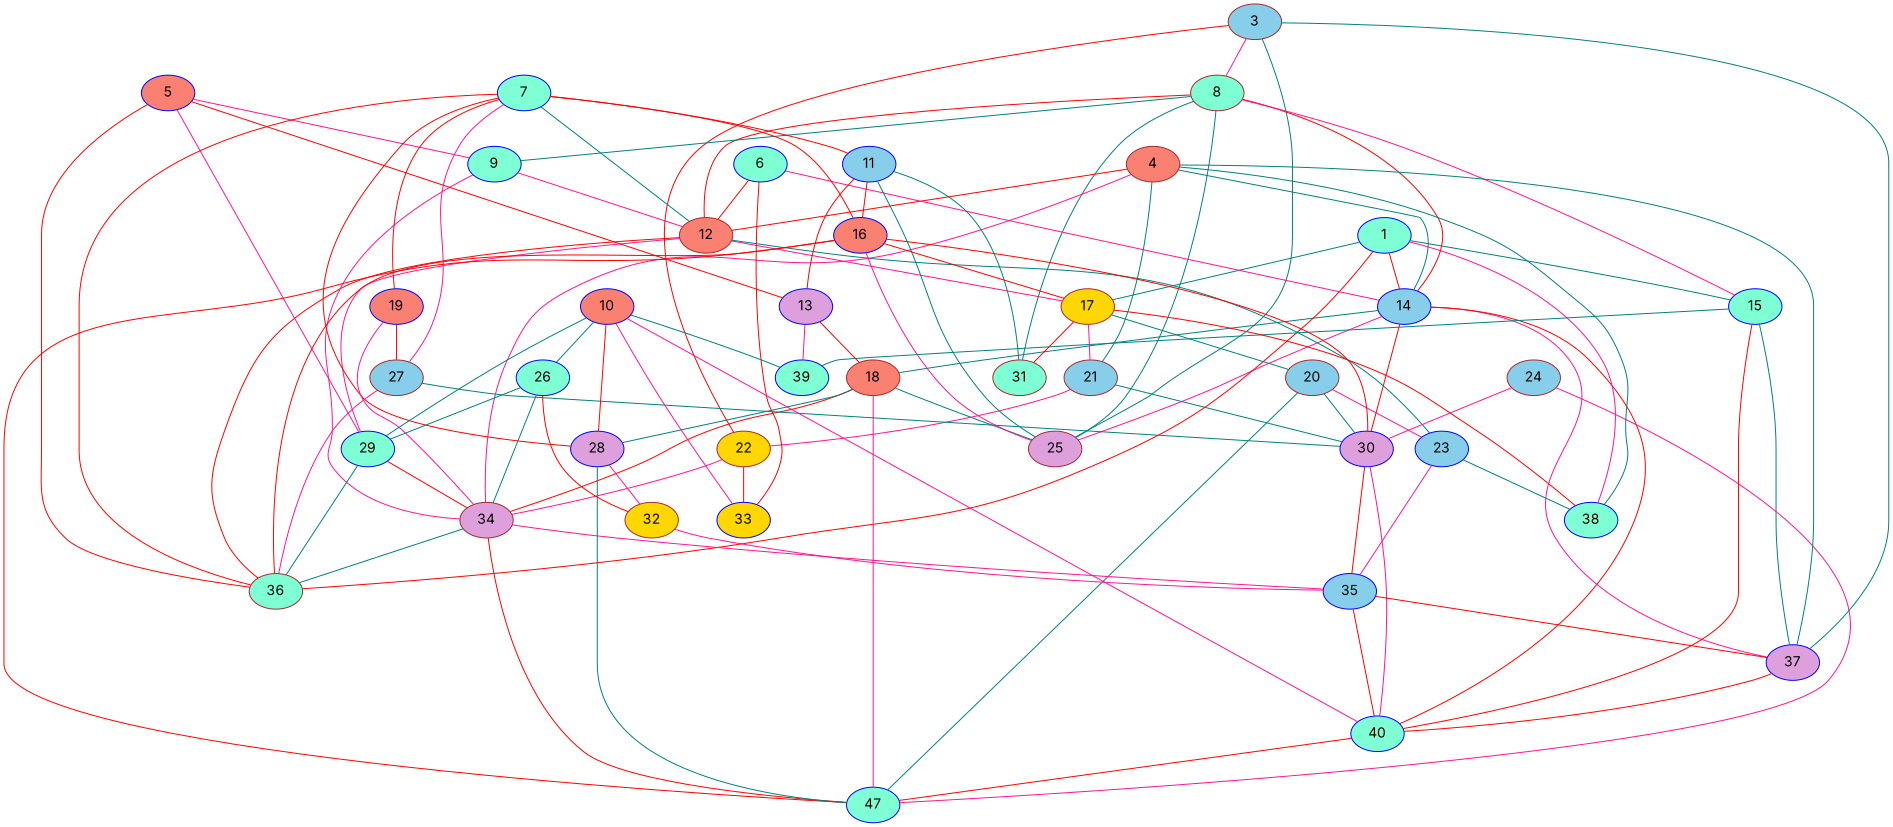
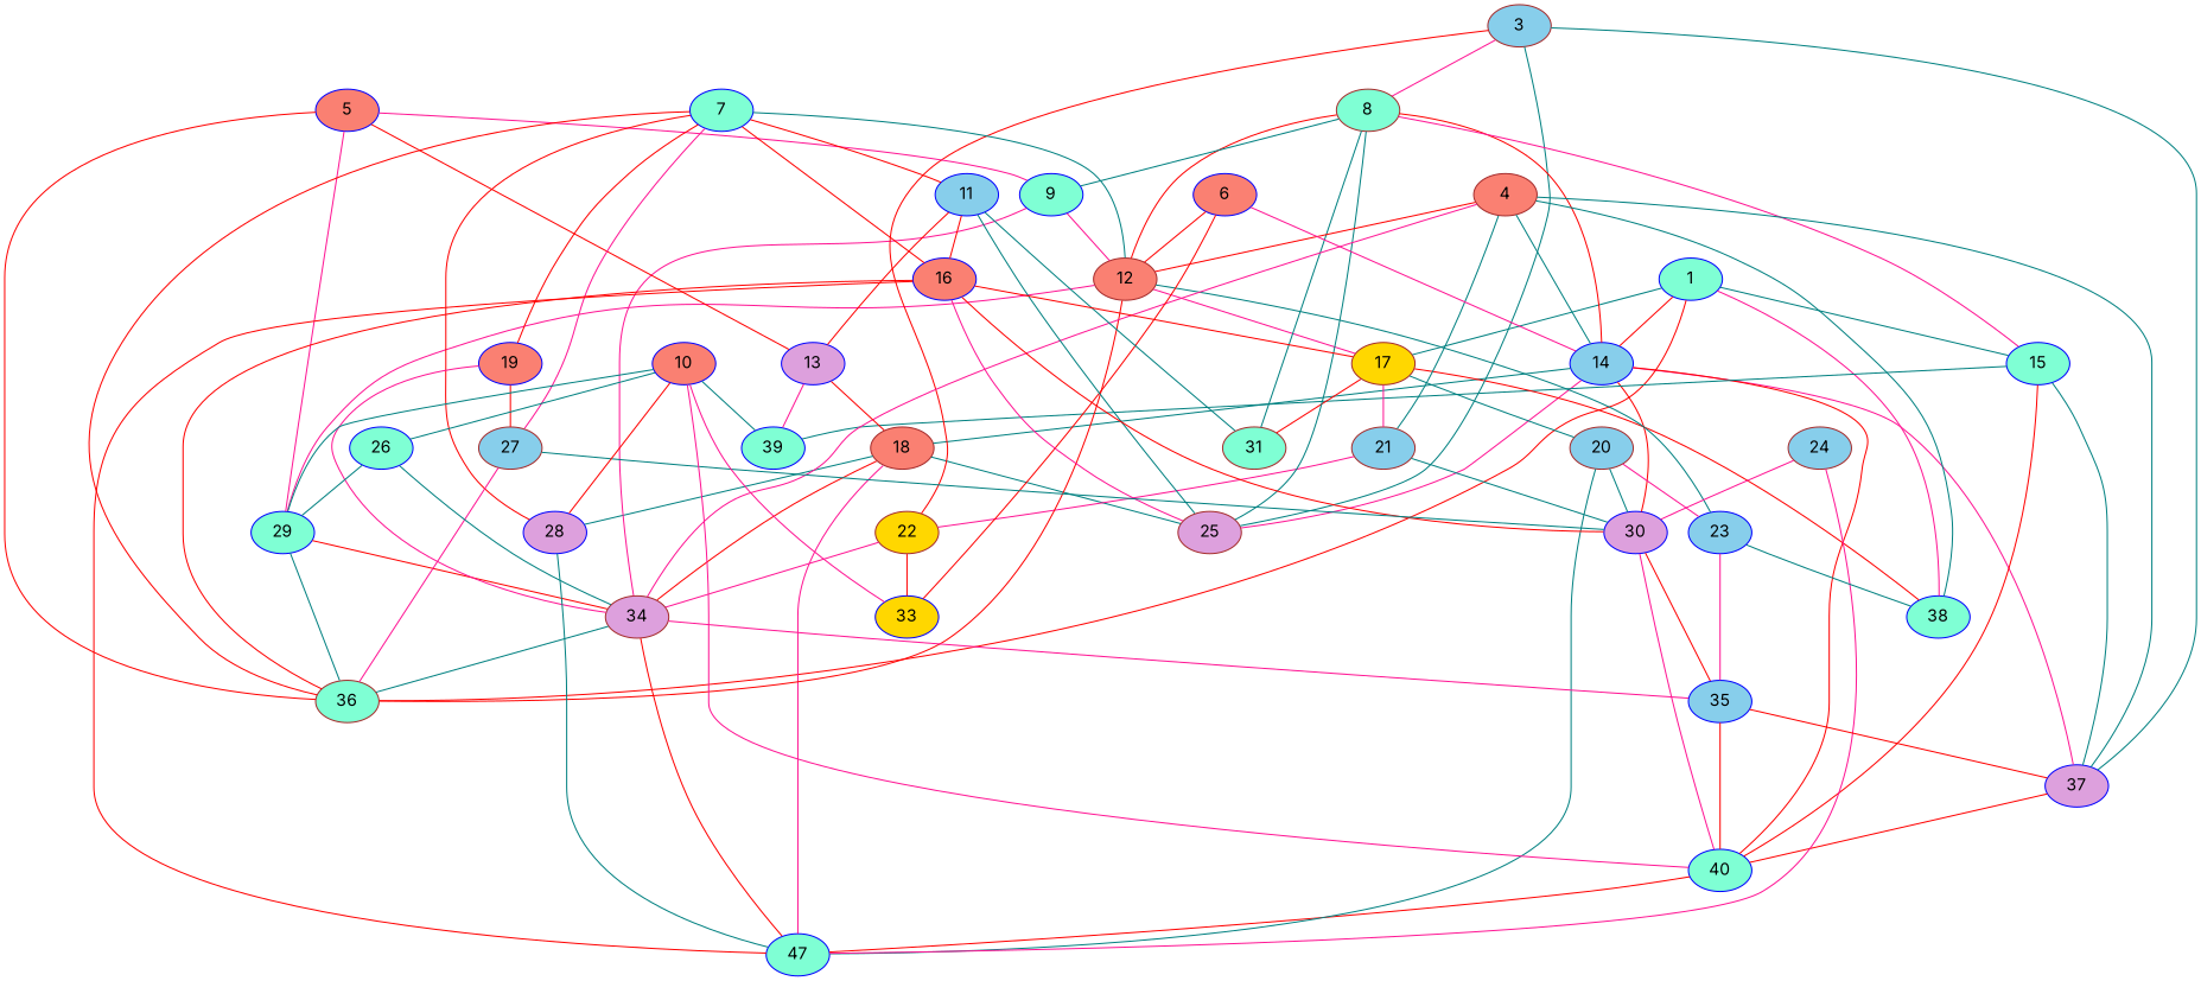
  graph {
    fontname=Inter
    node [color=blue fillcolor=aquamarine fontname=Inter style=filled]
    edge [color=red fontname=Inter weight=1.0]
    14 [fillcolor=skyblue]
    1
    15
    17 [color=brown fillcolor=gold]
    36 [color=brown]
    38
    25 [color=brown fillcolor=plum]
    37 [fillcolor=plum]
    40
    18 [color=brown fillcolor=salmon]
    30 [fillcolor=plum]
    39
    21 [color=brown fillcolor=skyblue]
    31 [color=brown]
    20 [color=brown fillcolor=skyblue]
    12 [color=brown fillcolor=salmon]
    9
    34 [color=brown fillcolor=plum]
    24 [color=brown fillcolor=skyblue]
    n20 [label=47]
    3 [color=brown fillcolor=skyblue]
    8 [color=brown]
    22 [color=brown fillcolor=gold]
    33 [fillcolor=gold]
    4 [color=brown fillcolor=salmon]
    29
    23 [fillcolor=skyblue]
    35 [fillcolor=skyblue]
    5 [fillcolor=salmon]
    13 [fillcolor=plum]
-   6
+   6 [fillcolor=salmon]
    7
    11 [fillcolor=skyblue]
    16 [fillcolor=salmon]
    19 [fillcolor=salmon]
    27 [color=brown fillcolor=skyblue]
    28 [fillcolor=plum]
-   32 [color=brown fillcolor=gold]
    10 [fillcolor=salmon]
    26
    14 -- 25 [color=deeppink]
    14 -- 37 [color=deeppink]
    14 -- 40
    14 -- 18 [color=teal]
    14 -- 30 [weight=2.0]
    1 -- 14
    1 -- 15 [color=teal]
    1 -- 17 [color=teal]
    1 -- 36
    1 -- 38 [color=deeppink]
    15 -- 37 [color=teal]
    15 -- 40
    15 -- 39 [color=teal]
    17 -- 38
    17 -- 21 [color=deeppink]
    17 -- 31
    17 -- 20 [color=teal]
    37 -- 40
    40 -- n20
    18 -- 25 [color=teal]
    18 -- 34
    18 -- n20 [color=deeppink]
    18 -- 28 [color=teal weight=2.0]
    30 -- 40 [color=deeppink]
    30 -- 35
    21 -- 30 [color=teal]
    21 -- 22 [color=deeppink]
    20 -- 30 [color=teal]
    20 -- n20 [color=teal]
    20 -- 23 [color=deeppink]
    12 -- 17 [color=deeppink]
    12 -- 36
    12 -- 29 [color=deeppink]
    12 -- 23 [color=teal]
    9 -- 12 [color=deeppink]
    9 -- 34 [color=deeppink]
    34 -- 36 [color=teal]
    34 -- n20
    34 -- 35 [color=deeppink]
    24 -- 30 [color=deeppink]
    24 -- n20 [color=deeppink]
    3 -- 25 [color=teal]
    3 -- 37 [color=teal]
    3 -- 8 [color=deeppink]
    3 -- 22
    8 -- 14
    8 -- 15 [color=deeppink]
    8 -- 25 [color=teal]
    8 -- 31 [color=teal]
    8 -- 12
    8 -- 9 [color=teal]
    22 -- 34 [color=deeppink]
    22 -- 33
    4 -- 14 [color=teal]
    4 -- 38 [color=teal]
    4 -- 37 [color=teal]
    4 -- 21 [color=teal]
    4 -- 12
    4 -- 34 [color=deeppink]
    29 -- 36 [color=teal]
    29 -- 34
    23 -- 38 [color=teal]
    23 -- 35 [color=deeppink weight=2.0]
    35 -- 37
    35 -- 40 [weight=2.0]
    5 -- 36
    5 -- 9 [color=deeppink]
    5 -- 29 [color=deeppink]
    5 -- 13
    13 -- 18 [weight=2.0]
    13 -- 39 [color=deeppink]
    6 -- 14 [color=deeppink]
    6 -- 12
    6 -- 33
    7 -- 36
    7 -- 12 [color=teal weight=2.0]
    7 -- 11
    7 -- 16
    7 -- 19
    7 -- 27 [color=deeppink]
    7 -- 28
    11 -- 25 [color=teal]
    11 -- 31 [color=teal]
    11 -- 13
    11 -- 16
    16 -- 17 [weight=2.0]
    16 -- 36
    16 -- 25 [color=deeppink]
    16 -- 30
    16 -- n20
    19 -- 34 [color=deeppink]
    19 -- 27
    27 -- 36 [color=deeppink weight=2.0]
    27 -- 30 [color=teal]
    28 -- n20 [color=teal]
-   28 -- 32 [color=deeppink]
-   32 -- 35 [color=deeppink]
    10 -- 40 [color=deeppink]
    10 -- 39 [color=teal]
    10 -- 33 [color=deeppink]
    10 -- 29 [color=teal]
    10 -- 28
    10 -- 26 [color=teal]
    26 -- 34 [color=teal]
    26 -- 29 [color=teal]
-   26 -- 32
  }
